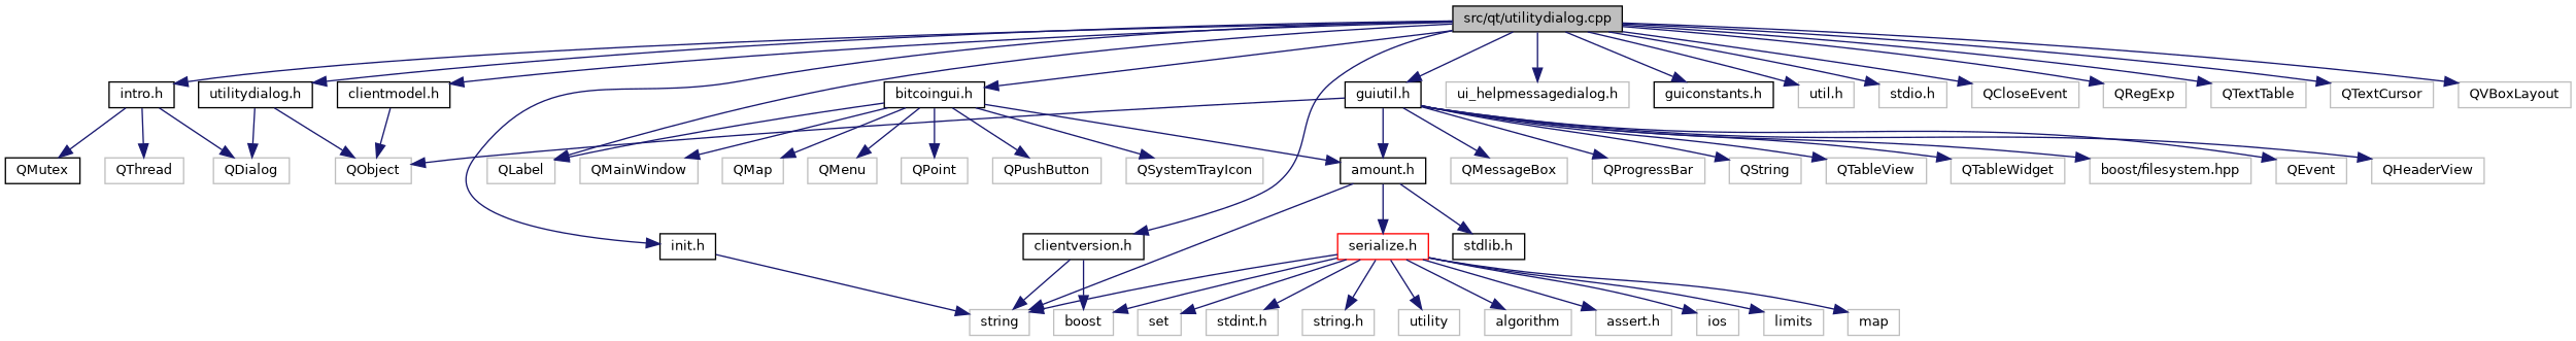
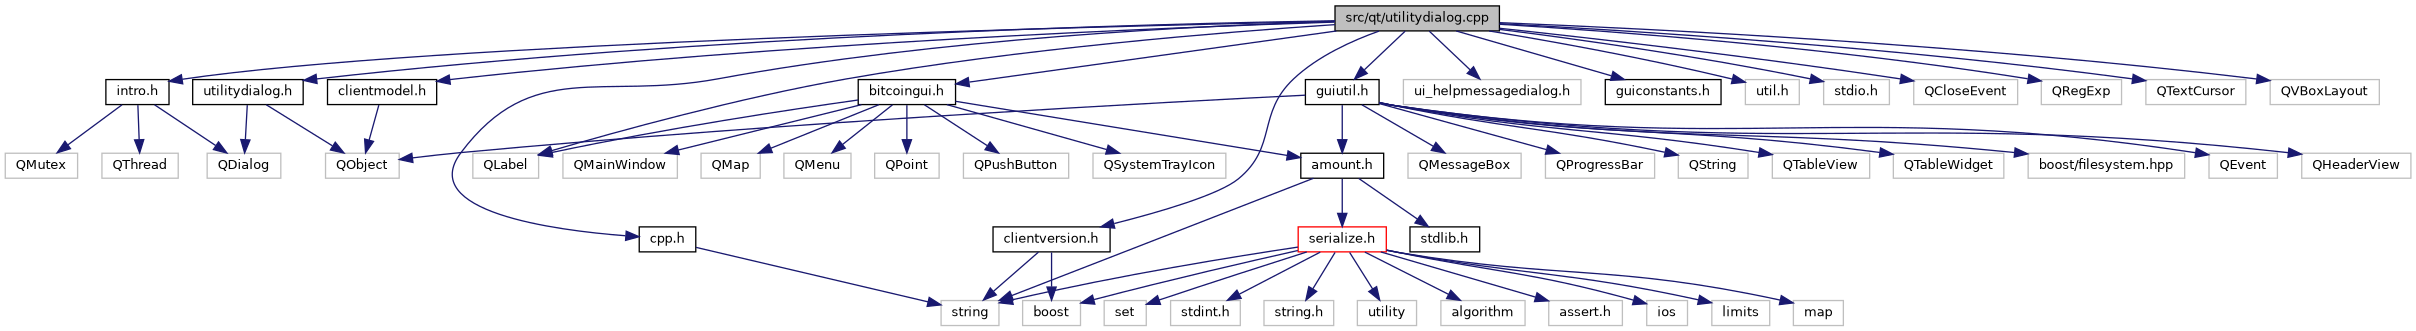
  digraph {
    node [color=grey75 fillcolor=white fontname=Helvetica fontsize=10 shape=record style=filled]
    edge [color=midnightblue fontname=Helvetica fontsize=10 labelfontname=Helvetica labelfontsize=10 style=solid]
    n1 [color=black fillcolor=grey75 fontcolor=black height=0.2 label="src/qt/utilitydialog.cpp" width=0.4]
    n2 [color=black height=0.2 label="utilitydialog.h" width=0.4]
    n3 [height=0.2 label="ui_helpmessagedialog.h" width=0.4]
    n4 [color=black height=0.2 label="bitcoingui.h" width=0.4]
    n5 [height=0.2 label=QLabel width=0.4]
    n6 [color=black height=0.2 label="clientmodel.h" width=0.4]
    n7 [color=black height=0.2 label="guiconstants.h" width=0.4]
    n8 [color=black height=0.2 label="intro.h" width=0.4]
    n9 [color=black height=0.2 label="guiutil.h" width=0.4]
    n10 [color=black height=0.2 label="clientversion.h" width=0.4]
-   n11 [color=black height=0.2 label="init.h" width=0.4]
+   n11 [color=black height=0.2 label="cpp.h" width=0.4]
    n12 [height=0.2 label="util.h" width=0.4]
    n13 [height=0.2 label="stdio.h" width=0.4]
    n14 [height=0.2 label=QCloseEvent width=0.4]
    n15 [height=0.2 label=QRegExp width=0.4]
-   n16 [height=0.2 label=QTextTable width=0.4]
    n17 [height=0.2 label=QTextCursor width=0.4]
    n18 [height=0.2 label=QVBoxLayout width=0.4]
    n19 [height=0.2 label=QDialog width=0.4]
    n20 [height=0.2 label=QObject width=0.4]
    n21 [color=black height=0.2 label="amount.h" width=0.4]
    n22 [height=0.2 label=QMainWindow width=0.4]
    n23 [height=0.2 label=QMap width=0.4]
    n24 [height=0.2 label=QMenu width=0.4]
    n25 [height=0.2 label=QPoint width=0.4]
    n26 [height=0.2 label=QPushButton width=0.4]
    n27 [height=0.2 label=QSystemTrayIcon width=0.4]
-   n28 [color=black height=0.2 label=QMutex width=0.4]
+   n28 [height=0.2 label=QMutex width=0.4]
    n29 [height=0.2 label=QThread width=0.4]
    n30 [height=0.2 label=QEvent width=0.4]
    n31 [height=0.2 label=QHeaderView width=0.4]
    n32 [height=0.2 label=QMessageBox width=0.4]
    n33 [height=0.2 label=QProgressBar width=0.4]
    n34 [height=0.2 label=QString width=0.4]
    n35 [height=0.2 label=QTableView width=0.4]
    n36 [height=0.2 label=QTableWidget width=0.4]
    n37 [height=0.2 label="boost/filesystem.hpp" width=0.4]
    n38 [height=0.2 label=string width=0.4]
    n39 [height=0.2 label=boost width=0.4]
    n40 [color=red height=0.2 label="serialize.h" width=0.4]
    n41 [color=black height=0.2 label="stdlib.h" width=0.4]
    n42 [height=0.2 label=algorithm width=0.4]
    n43 [height=0.2 label="assert.h" width=0.4]
    n44 [height=0.2 label=ios width=0.4]
    n45 [height=0.2 label=limits width=0.4]
    n46 [height=0.2 label=map width=0.4]
    n47 [height=0.2 label=set width=0.4]
    n48 [height=0.2 label="stdint.h" width=0.4]
    n49 [height=0.2 label="string.h" width=0.4]
    n50 [height=0.2 label=utility width=0.4]
    n1 -> n2
    n1 -> n3
    n1 -> n4
    n1 -> n5
    n1 -> n6
    n1 -> n7
    n1 -> n8
    n1 -> n9
    n1 -> n10
    n1 -> n11
    n1 -> n12
    n1 -> n13
    n1 -> n14
    n1 -> n15
-   n1 -> n16
    n1 -> n17
    n1 -> n18
    n2 -> n19
    n2 -> n20
    n4 -> n5
    n4 -> n21
    n4 -> n22
    n4 -> n23
    n4 -> n24
    n4 -> n25
    n4 -> n26
    n4 -> n27
    n6 -> n20
    n8 -> n19
    n8 -> n28
    n8 -> n29
    n9 -> n20
    n9 -> n21
    n9 -> n30
    n9 -> n31
    n9 -> n32
    n9 -> n33
    n9 -> n34
    n9 -> n35
    n9 -> n36
    n9 -> n37
    n10 -> n38
    n10 -> n39
    n11 -> n38
    n21 -> n38
    n21 -> n40
    n21 -> n41
    n40 -> n38
    n40 -> n39
    n40 -> n42
    n40 -> n43
    n40 -> n44
    n40 -> n45
    n40 -> n46
    n40 -> n47
    n40 -> n48
    n40 -> n49
    n40 -> n50
  }
